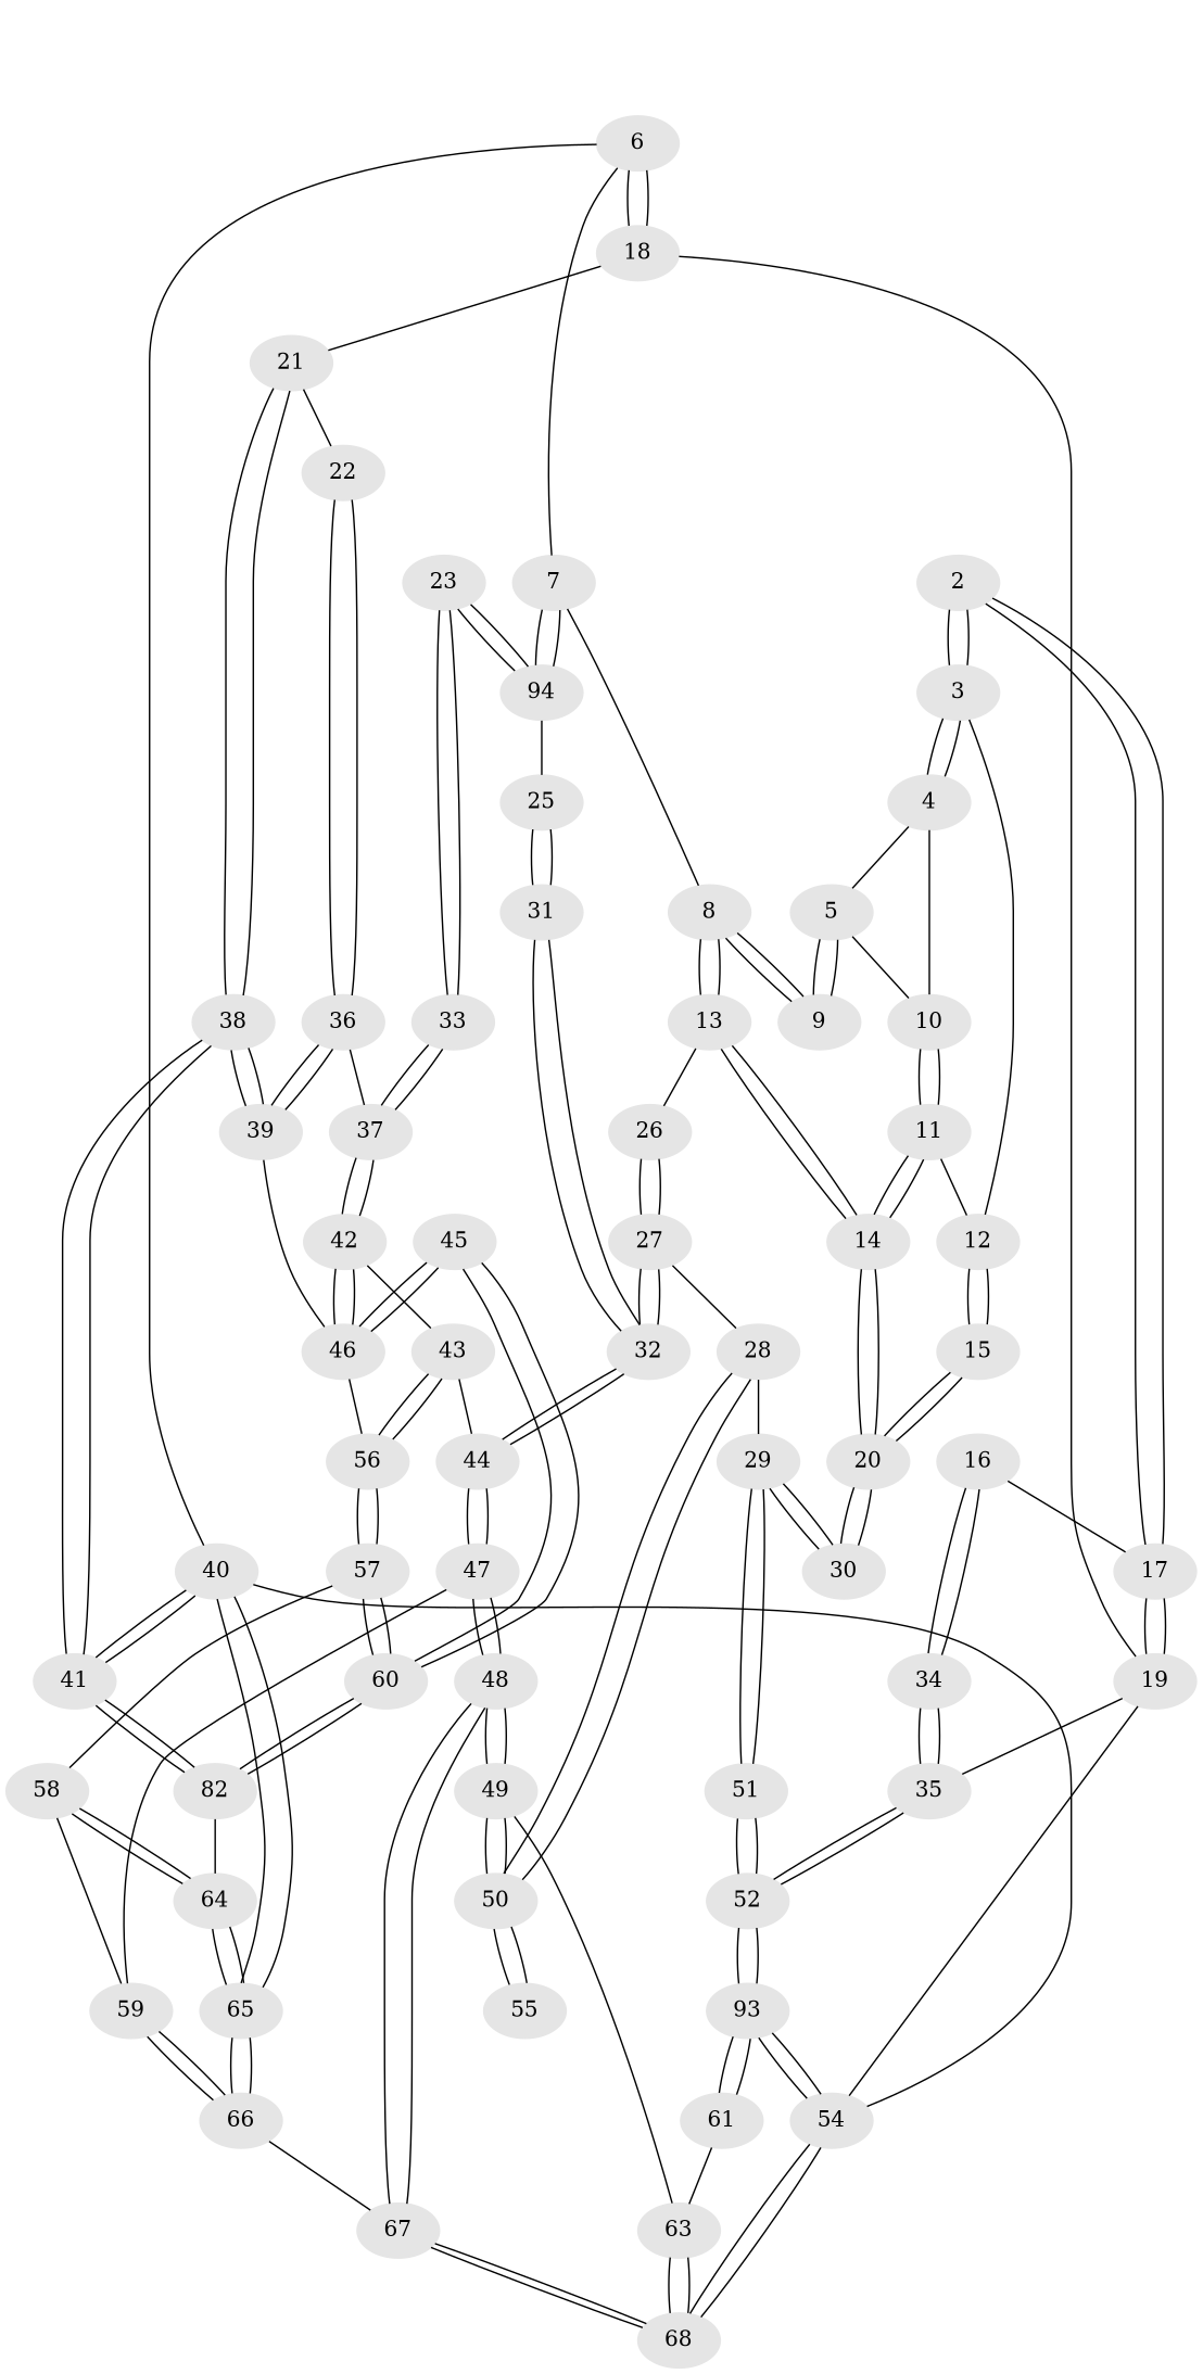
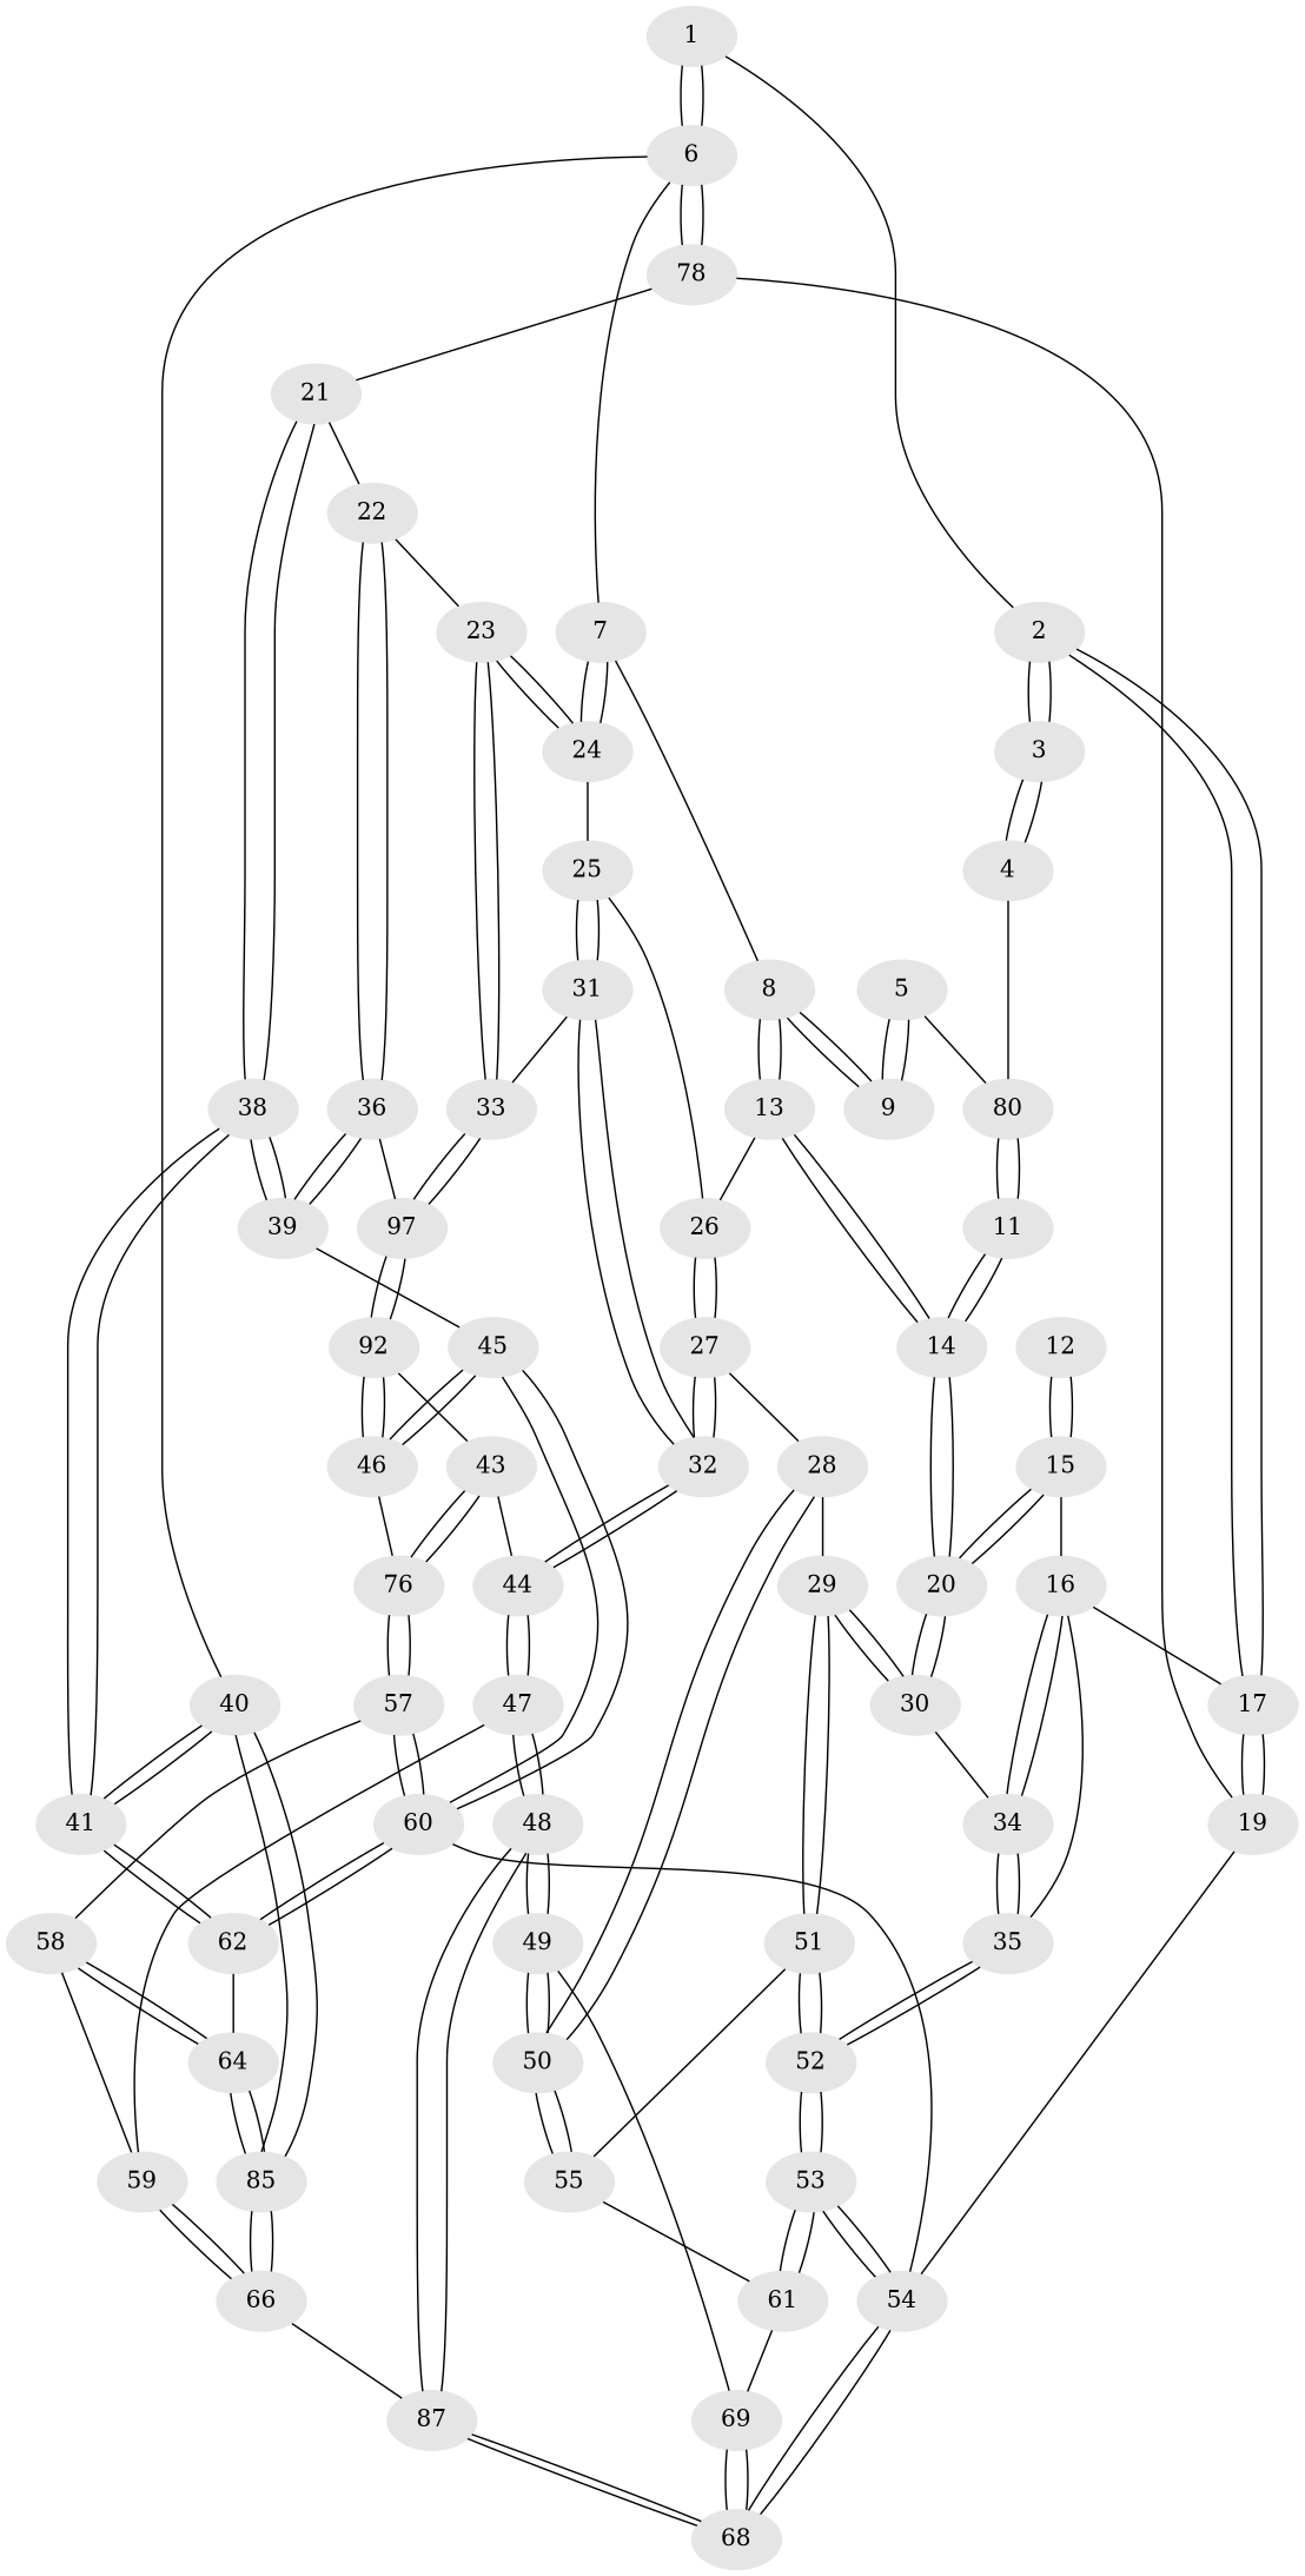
  graph {
    node [color=gray90 style=filled]
+   1
    2
    6
    3
    17
    7
-   18
+   18 [label=78]
    40
    4
    12
    19
    5
-   10
+   10 [label=80]
    15
    9
    11
    8
-   24 [label=94]
+   24
    21
    13
    25
    14
    26
    20
    16
    27
    30
    34
    35
    54
    22
    38
    41
-   65
+   65 [label=85]
    52
    68
    23
    36
    39
    33
-   37
+   37 [label=97]
    31
    32
    28
    29
    50
    44
    51
    55
    47
-   42
-   53 [label=93]
+   42 [label=92]
+   53
    45
    43
    46
-   62 [label=82]
+   62
    60
    66
    64
-   56
+   56 [label=76]
    57
    48
    59
    49
-   67
-   63
+   67 [label=87]
+   63 [label=69]
    61
    58
+   1 -- 2
+   1 -- 6
+   1 -- 6
    2 -- 3
    2 -- 3
    2 -- 17
    2 -- 17
    6 -- 7
    6 -- 18
    6 -- 18
    6 -- 40
    3 -- 4
    3 -- 4
-   3 -- 12
    17 -- 19
    17 -- 19
    7 -- 8
    7 -- 24
    7 -- 24
    18 -- 19
    18 -- 21
-   40 -- 54
+   60 -- 54
    40 -- 41
    40 -- 41
    40 -- 65
    40 -- 65
-   4 -- 5
    4 -- 10
    12 -- 15
    12 -- 15
-   19 -- 35
+   16 -- 35
    19 -- 54
    5 -- 10
    5 -- 9
    5 -- 9
    10 -- 11
    10 -- 11
    15 -- 20
    15 -- 20
-   11 -- 12
+   15 -- 16
    11 -- 14
    11 -- 14
    8 -- 9
    8 -- 9
    8 -- 13
    8 -- 13
    24 -- 25
    21 -- 22
    21 -- 38
    21 -- 38
    13 -- 14
    13 -- 14
    13 -- 26
+   25 -- 26
    25 -- 31
    25 -- 31
    14 -- 20
    14 -- 20
    26 -- 27
    26 -- 27
    20 -- 30
    20 -- 30
    16 -- 17
    16 -- 34
    16 -- 34
    27 -- 32
    27 -- 32
    27 -- 28
+   30 -- 34
    34 -- 35
    34 -- 35
    35 -- 52
    35 -- 52
    54 -- 68
    54 -- 68
+   22 -- 23
    22 -- 36
    22 -- 36
    38 -- 41
    38 -- 41
    38 -- 39
    38 -- 39
    41 -- 62
    41 -- 62
    65 -- 66
    65 -- 66
    52 -- 53
    52 -- 53
    23 -- 24
    23 -- 24
    23 -- 33
    23 -- 33
    36 -- 39
    36 -- 39
    36 -- 37
-   39 -- 46
+   39 -- 45
    33 -- 37
    33 -- 37
    37 -- 42
    37 -- 42
+   31 -- 33
    31 -- 32
    31 -- 32
    32 -- 44
    32 -- 44
    28 -- 29
    28 -- 50
    28 -- 50
    29 -- 30
    29 -- 30
    29 -- 51
    29 -- 51
    50 -- 55
    50 -- 55
    44 -- 47
    44 -- 47
    51 -- 52
    51 -- 52
+   51 -- 55
+   55 -- 61
    47 -- 48
    47 -- 48
    47 -- 59
    42 -- 43
    42 -- 46
    42 -- 46
    53 -- 54
    53 -- 54
    53 -- 61
    53 -- 61
    45 -- 46
    45 -- 46
    45 -- 60
    45 -- 60
    43 -- 44
    43 -- 56
    43 -- 56
    46 -- 56
    62 -- 64
    60 -- 62
    60 -- 62
    66 -- 67
    64 -- 65
    64 -- 65
    56 -- 57
    56 -- 57
    57 -- 60
    57 -- 60
    57 -- 58
    48 -- 49
    48 -- 49
    48 -- 67
    48 -- 67
    59 -- 66
    59 -- 66
    49 -- 50
    49 -- 50
    49 -- 63
    67 -- 68
    67 -- 68
    63 -- 68
    63 -- 68
    61 -- 63
    58 -- 64
    58 -- 64
    58 -- 59
  }
